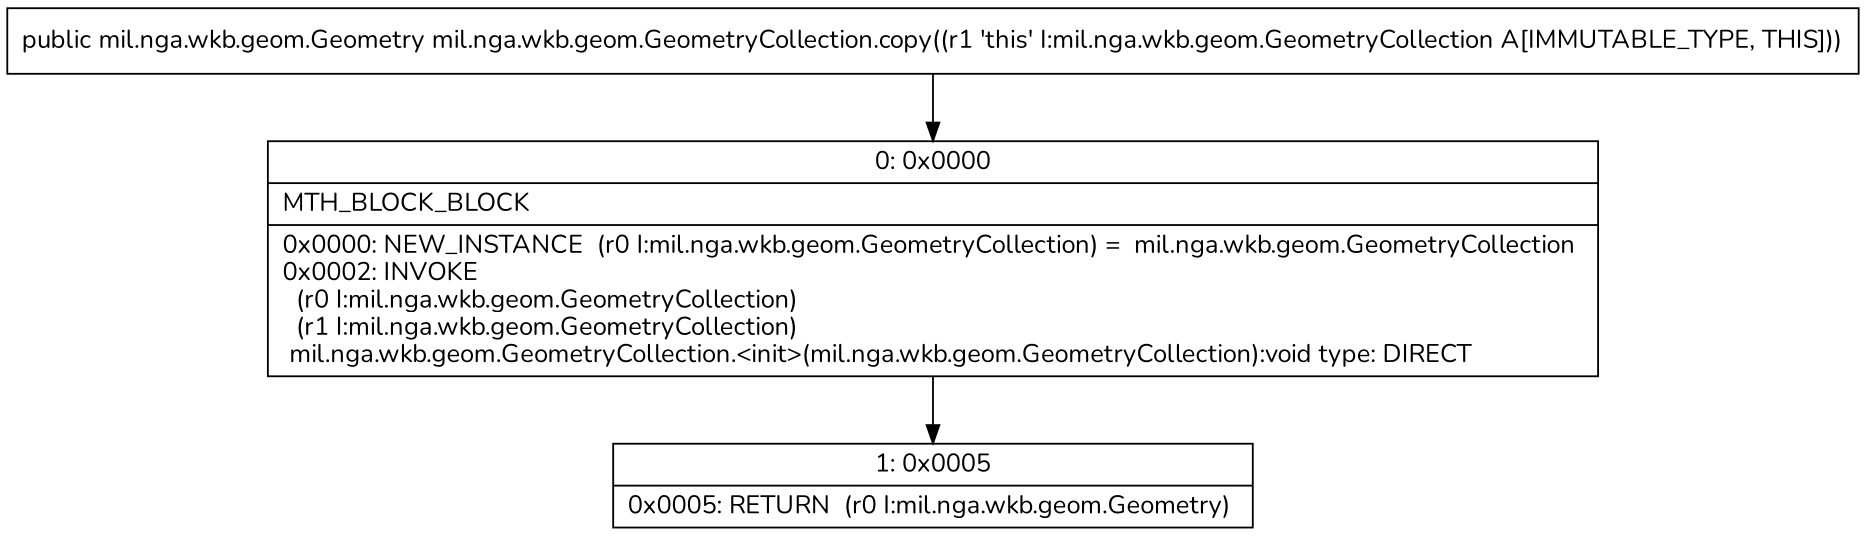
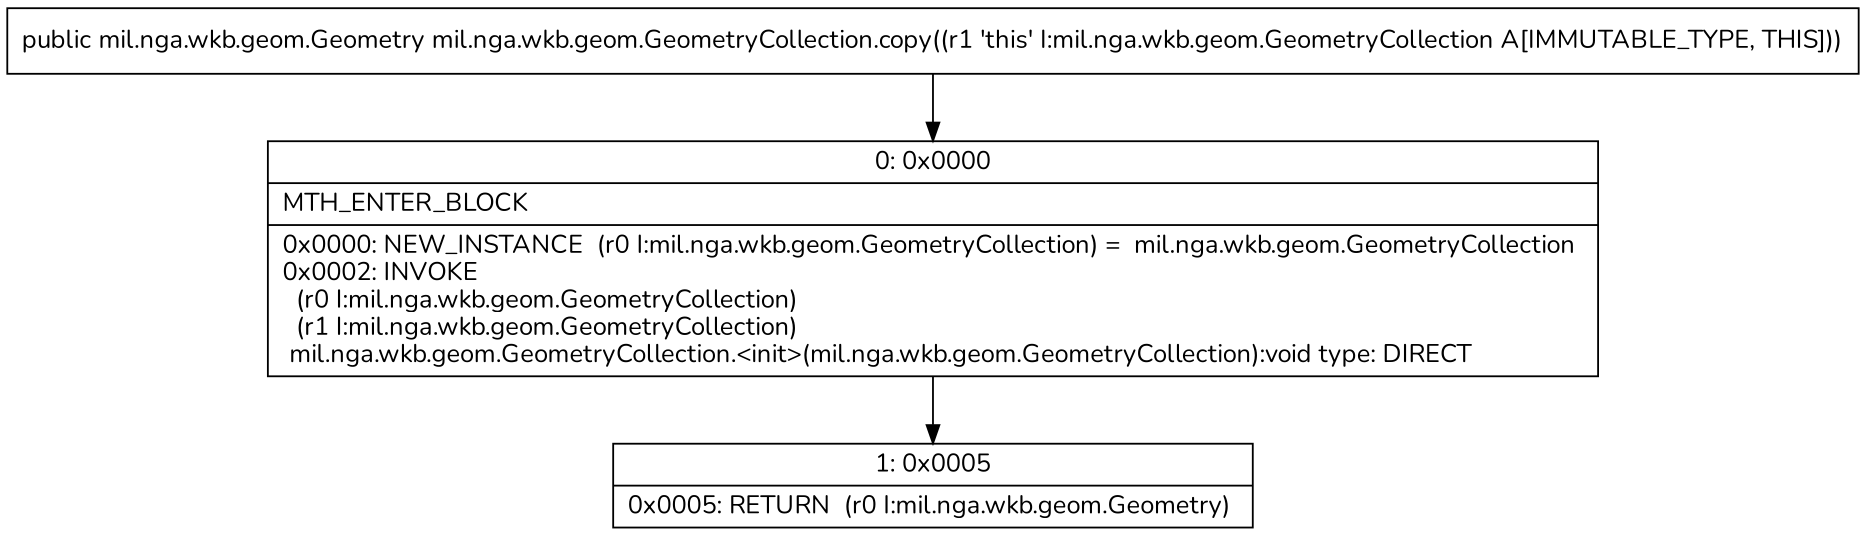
  digraph {
    fontname=Nunito
    node [shape=record fontname=Nunito]
    edge [fontname=Nunito]
-   n1 [label="{0\:\ 0x0000|MTH_BLOCK_BLOCK\l|0x0000: NEW_INSTANCE  (r0 I:mil.nga.wkb.geom.GeometryCollection) =  mil.nga.wkb.geom.GeometryCollection \l0x0002: INVOKE  \l  (r0 I:mil.nga.wkb.geom.GeometryCollection)\l  (r1 I:mil.nga.wkb.geom.GeometryCollection)\l mil.nga.wkb.geom.GeometryCollection.\<init\>(mil.nga.wkb.geom.GeometryCollection):void type: DIRECT \l}"]
+   n1 [label="{0\:\ 0x0000|MTH_ENTER_BLOCK\l|0x0000: NEW_INSTANCE  (r0 I:mil.nga.wkb.geom.GeometryCollection) =  mil.nga.wkb.geom.GeometryCollection \l0x0002: INVOKE  \l  (r0 I:mil.nga.wkb.geom.GeometryCollection)\l  (r1 I:mil.nga.wkb.geom.GeometryCollection)\l mil.nga.wkb.geom.GeometryCollection.\<init\>(mil.nga.wkb.geom.GeometryCollection):void type: DIRECT \l}"]
    n2 [label="{1\:\ 0x0005|0x0005: RETURN  (r0 I:mil.nga.wkb.geom.Geometry) \l}"]
    n3 [label="{public mil.nga.wkb.geom.Geometry mil.nga.wkb.geom.GeometryCollection.copy((r1 'this' I:mil.nga.wkb.geom.GeometryCollection A[IMMUTABLE_TYPE, THIS])) }"]
    n1 -> n2
    n3 -> n1
  }
